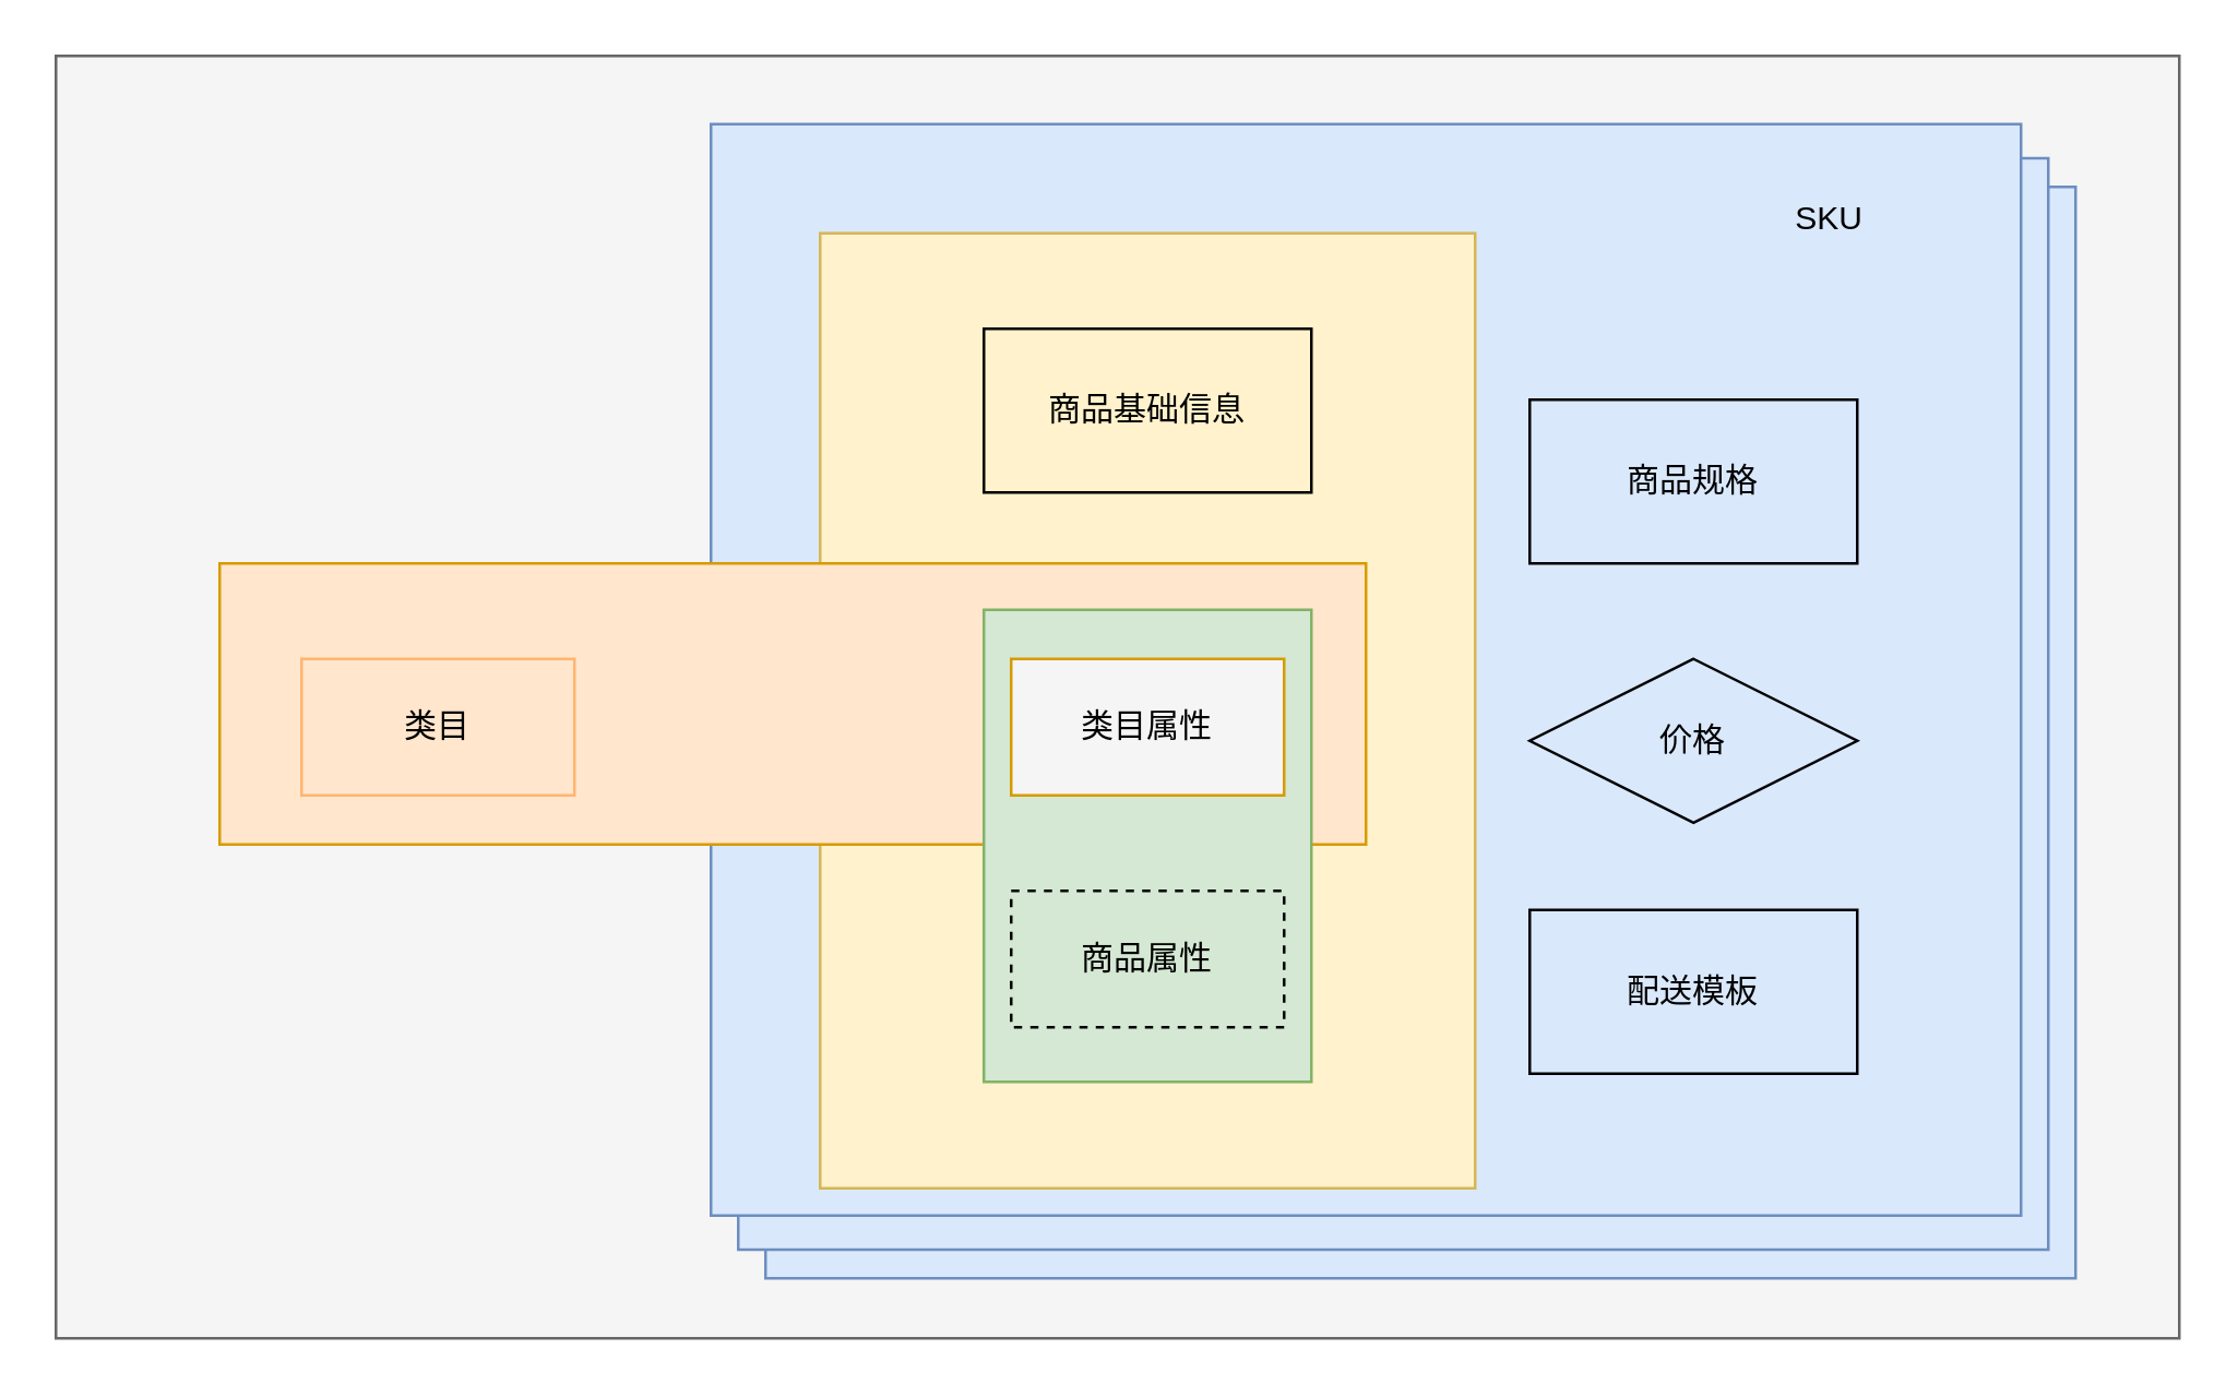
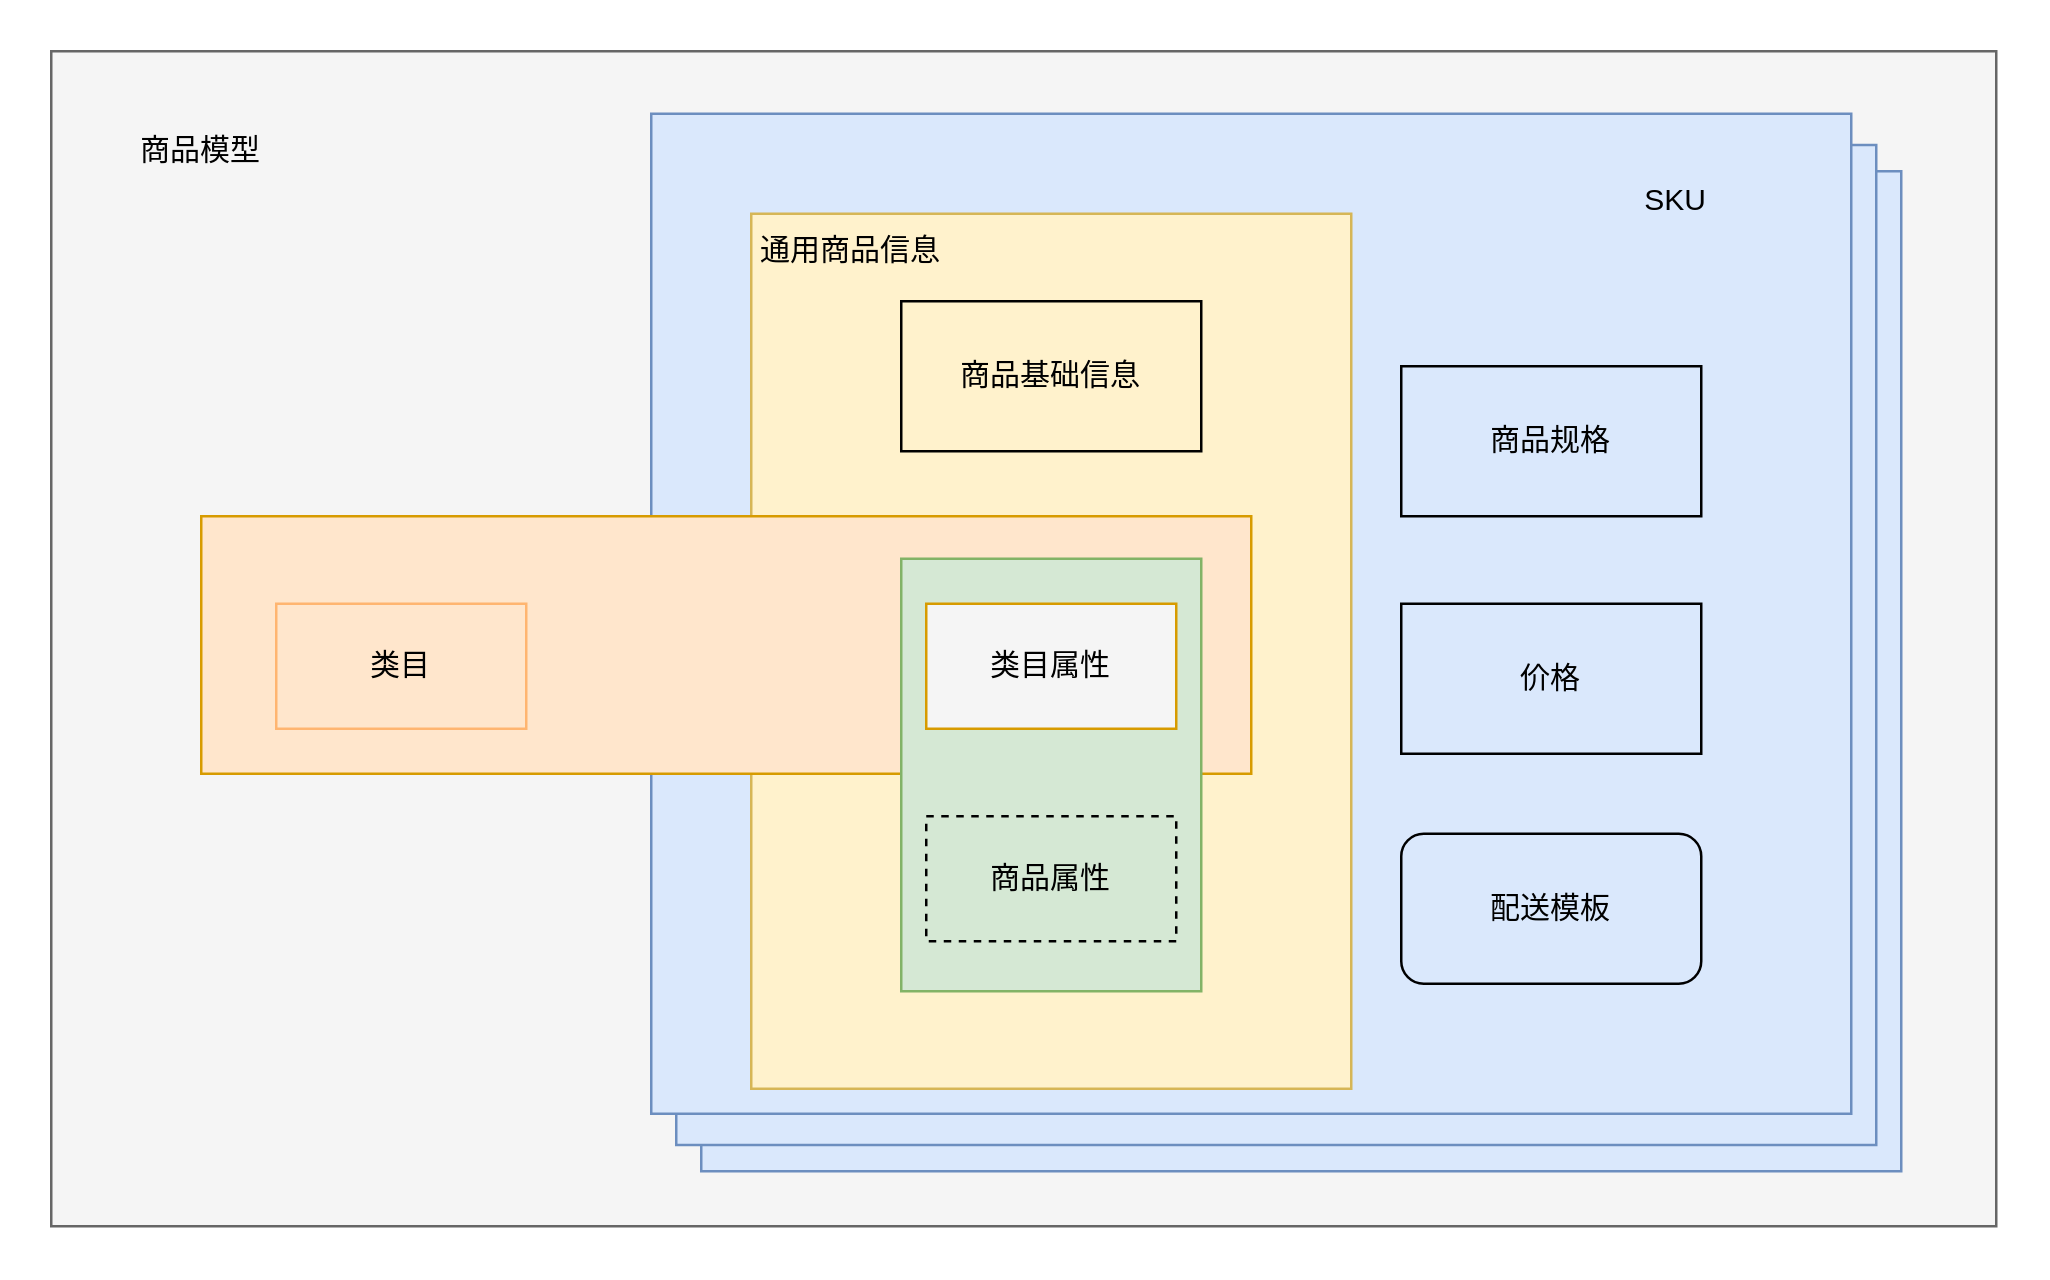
  <mxCell id="0" />
  <mxCell id="1" parent="0" />
  <mxCell id="2" value="" style="rounded=0;whiteSpace=wrap;html=1;fillColor=#f5f5f5;strokeColor=#666666;fontColor=#333333;" parent="1" vertex="1"><mxGeometry x="20" y="20" width="778" height="470" as="geometry" /></mxCell>
  <mxCell id="3" value="" style="rounded=0;whiteSpace=wrap;html=1;fillColor=#dae8fc;strokeColor=#6c8ebf;" parent="1" vertex="1"><mxGeometry x="280" y="68" width="480" height="400" as="geometry" /></mxCell>
  <mxCell id="4" value="" style="rounded=0;whiteSpace=wrap;html=1;fillColor=#dae8fc;strokeColor=#6c8ebf;" parent="1" vertex="1"><mxGeometry x="270" y="57.5" width="480" height="400" as="geometry" /></mxCell>
  <mxCell id="5" value="" style="rounded=0;whiteSpace=wrap;html=1;fillColor=#dae8fc;strokeColor=#6c8ebf;" parent="1" vertex="1"><mxGeometry x="260" y="45" width="480" height="400" as="geometry" /></mxCell>
  <mxCell id="6" value="" style="rounded=0;whiteSpace=wrap;html=1;fillColor=#fff2cc;strokeColor=#d6b656;" parent="1" vertex="1"><mxGeometry x="300" y="85" width="240" height="350" as="geometry" /></mxCell>
  <mxCell id="7" value="" style="rounded=0;whiteSpace=wrap;html=1;fillColor=#ffe6cc;strokeColor=#d79b00;" parent="1" vertex="1"><mxGeometry x="80" y="206" width="420" height="103" as="geometry" /></mxCell>
  <mxCell id="8" value="" style="rounded=0;whiteSpace=wrap;html=1;fillColor=#d5e8d4;strokeColor=#82b366;" parent="1" vertex="1"><mxGeometry x="360" y="223" width="120" height="173" as="geometry" /></mxCell>
  <mxCell id="9" value="商品基础信息" style="rounded=0;whiteSpace=wrap;html=1;fillColor=none;" parent="1" vertex="1"><mxGeometry x="360" y="120" width="120" height="60" as="geometry" /></mxCell>
  <mxCell id="10" value="商品规格" style="rounded=0;whiteSpace=wrap;html=1;fillColor=none;" parent="1" vertex="1"><mxGeometry x="560" y="146" width="120" height="60" as="geometry" /></mxCell>
  <mxCell id="11" value="类目属性" style="rounded=0;whiteSpace=wrap;html=1;fillColor=#f5f5f5;strokeColor=#d79b00;" parent="1" vertex="1"><mxGeometry x="370" y="241" width="100" height="50" as="geometry" /></mxCell>
  <mxCell id="12" value="商品属性" style="rounded=0;whiteSpace=wrap;html=1;fillColor=none;dashed=1;" parent="1" vertex="1"><mxGeometry x="370" y="326" width="100" height="50" as="geometry" /></mxCell>
  <mxCell id="13" value="类目" style="rounded=0;whiteSpace=wrap;html=1;fillColor=none;strokeColor=#FFB570;" parent="1" vertex="1"><mxGeometry x="110" y="241" width="100" height="50" as="geometry" /></mxCell>
- <mxCell id="14" value="价格" style="rhombus;whiteSpace=wrap;html=1;fillColor=none;" parent="1" vertex="1"><mxGeometry x="560" y="241" width="120" height="60" as="geometry" /></mxCell>
- <mxCell id="15" value="配送模板" style="rounded=0;whiteSpace=wrap;html=1;fillColor=none;" parent="1" vertex="1"><mxGeometry x="560" y="333" width="120" height="60" as="geometry" /></mxCell>
+ <mxCell id="14" value="价格" style="rounded=0;whiteSpace=wrap;html=1;fillColor=none;" parent="1" vertex="1"><mxGeometry x="560" y="241" width="120" height="60" as="geometry" /></mxCell>
+ <mxCell id="15" value="配送模板" style="whiteSpace=wrap;html=1;fillColor=none;rounded=1;" parent="1" vertex="1"><mxGeometry x="560" y="333" width="120" height="60" as="geometry" /></mxCell>
  <mxCell id="16" value="SKU" style="text;html=1;strokeColor=none;fillColor=none;align=center;verticalAlign=middle;whiteSpace=wrap;rounded=0;" parent="1" vertex="1"><mxGeometry x="640" y="65" width="60" height="30" as="geometry" /></mxCell>
+ <mxCell id="17" value="商品模型" style="text;html=1;strokeColor=none;fillColor=none;align=center;verticalAlign=middle;whiteSpace=wrap;rounded=0;" parent="1" vertex="1"><mxGeometry x="50" y="45" width="60" height="30" as="geometry" /></mxCell>
+ <mxCell id="18" value="通用商品信息" style="text;html=1;strokeColor=none;fillColor=none;align=center;verticalAlign=middle;whiteSpace=wrap;rounded=0;" parent="1" vertex="1"><mxGeometry x="300" y="85" width="80" height="30" as="geometry" /></mxCell>
